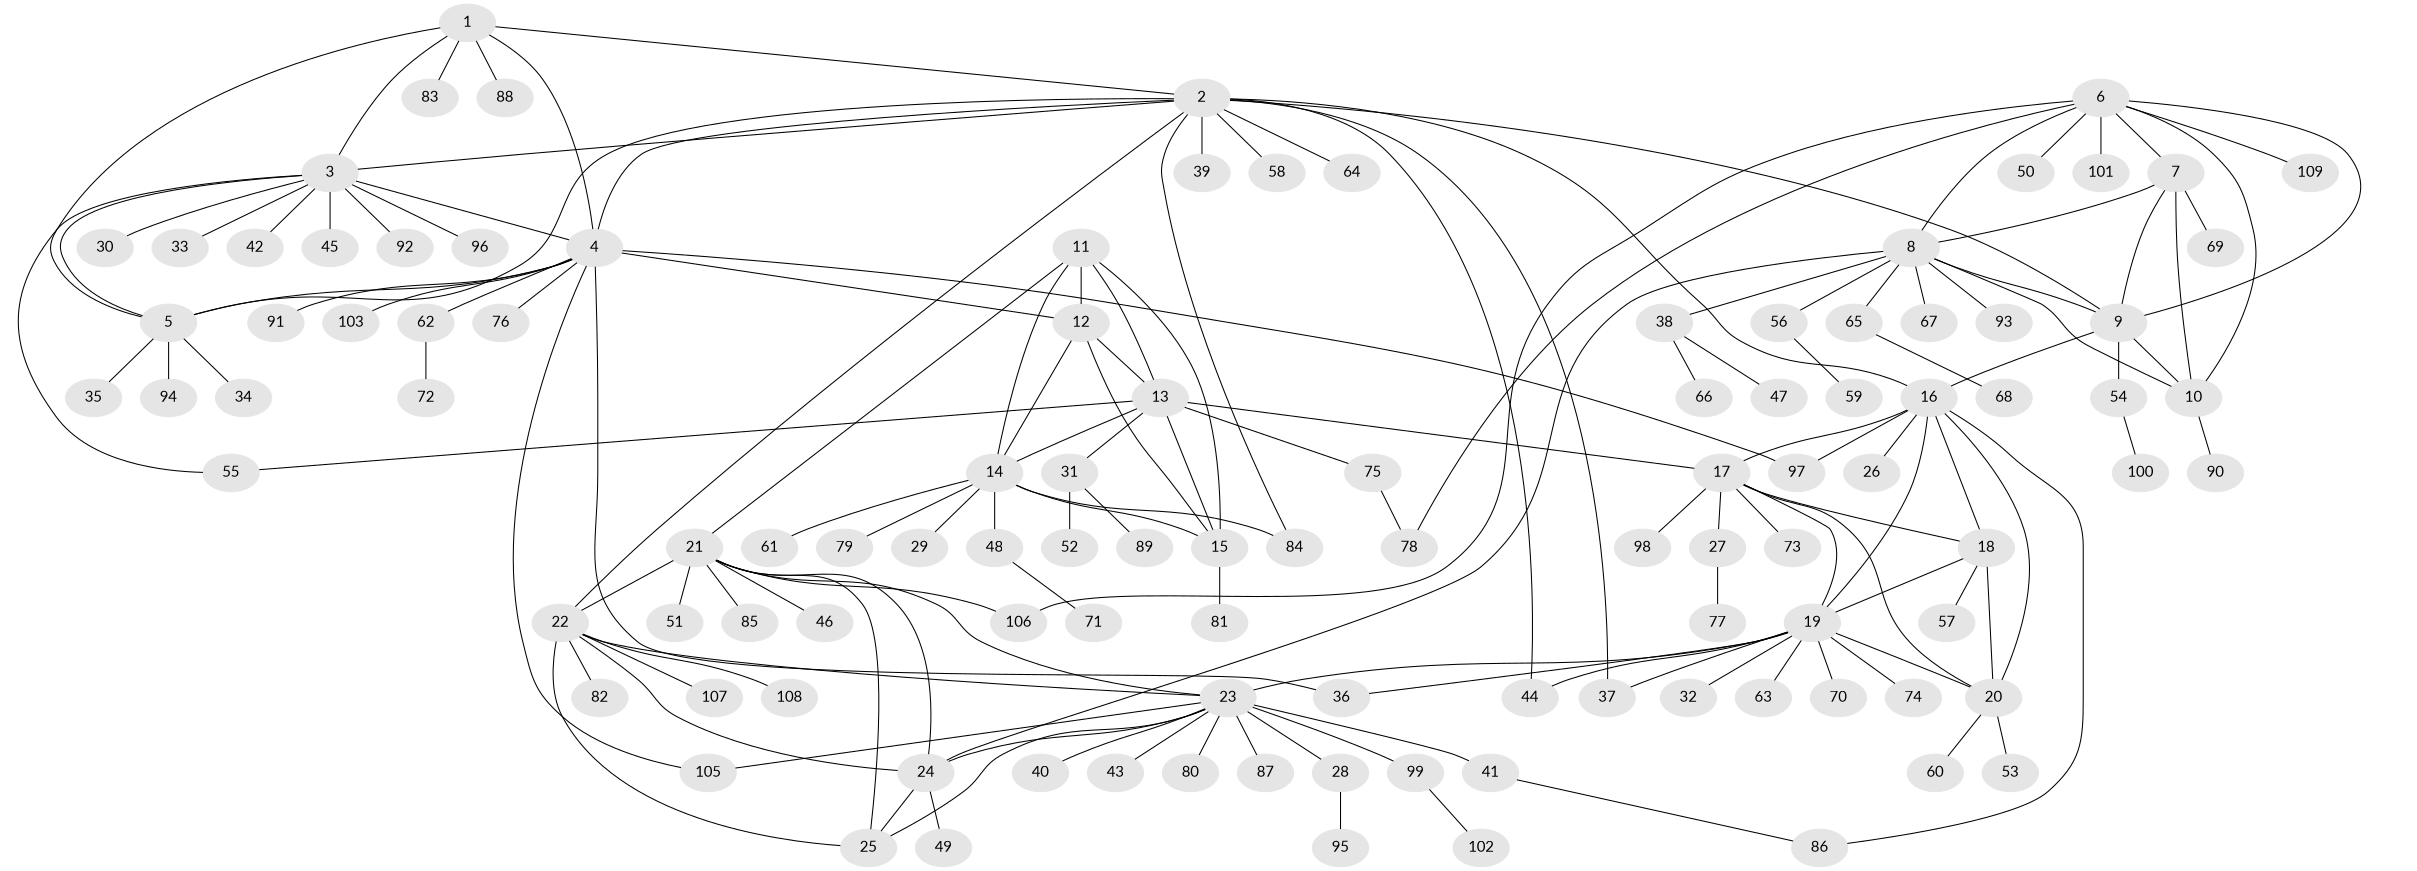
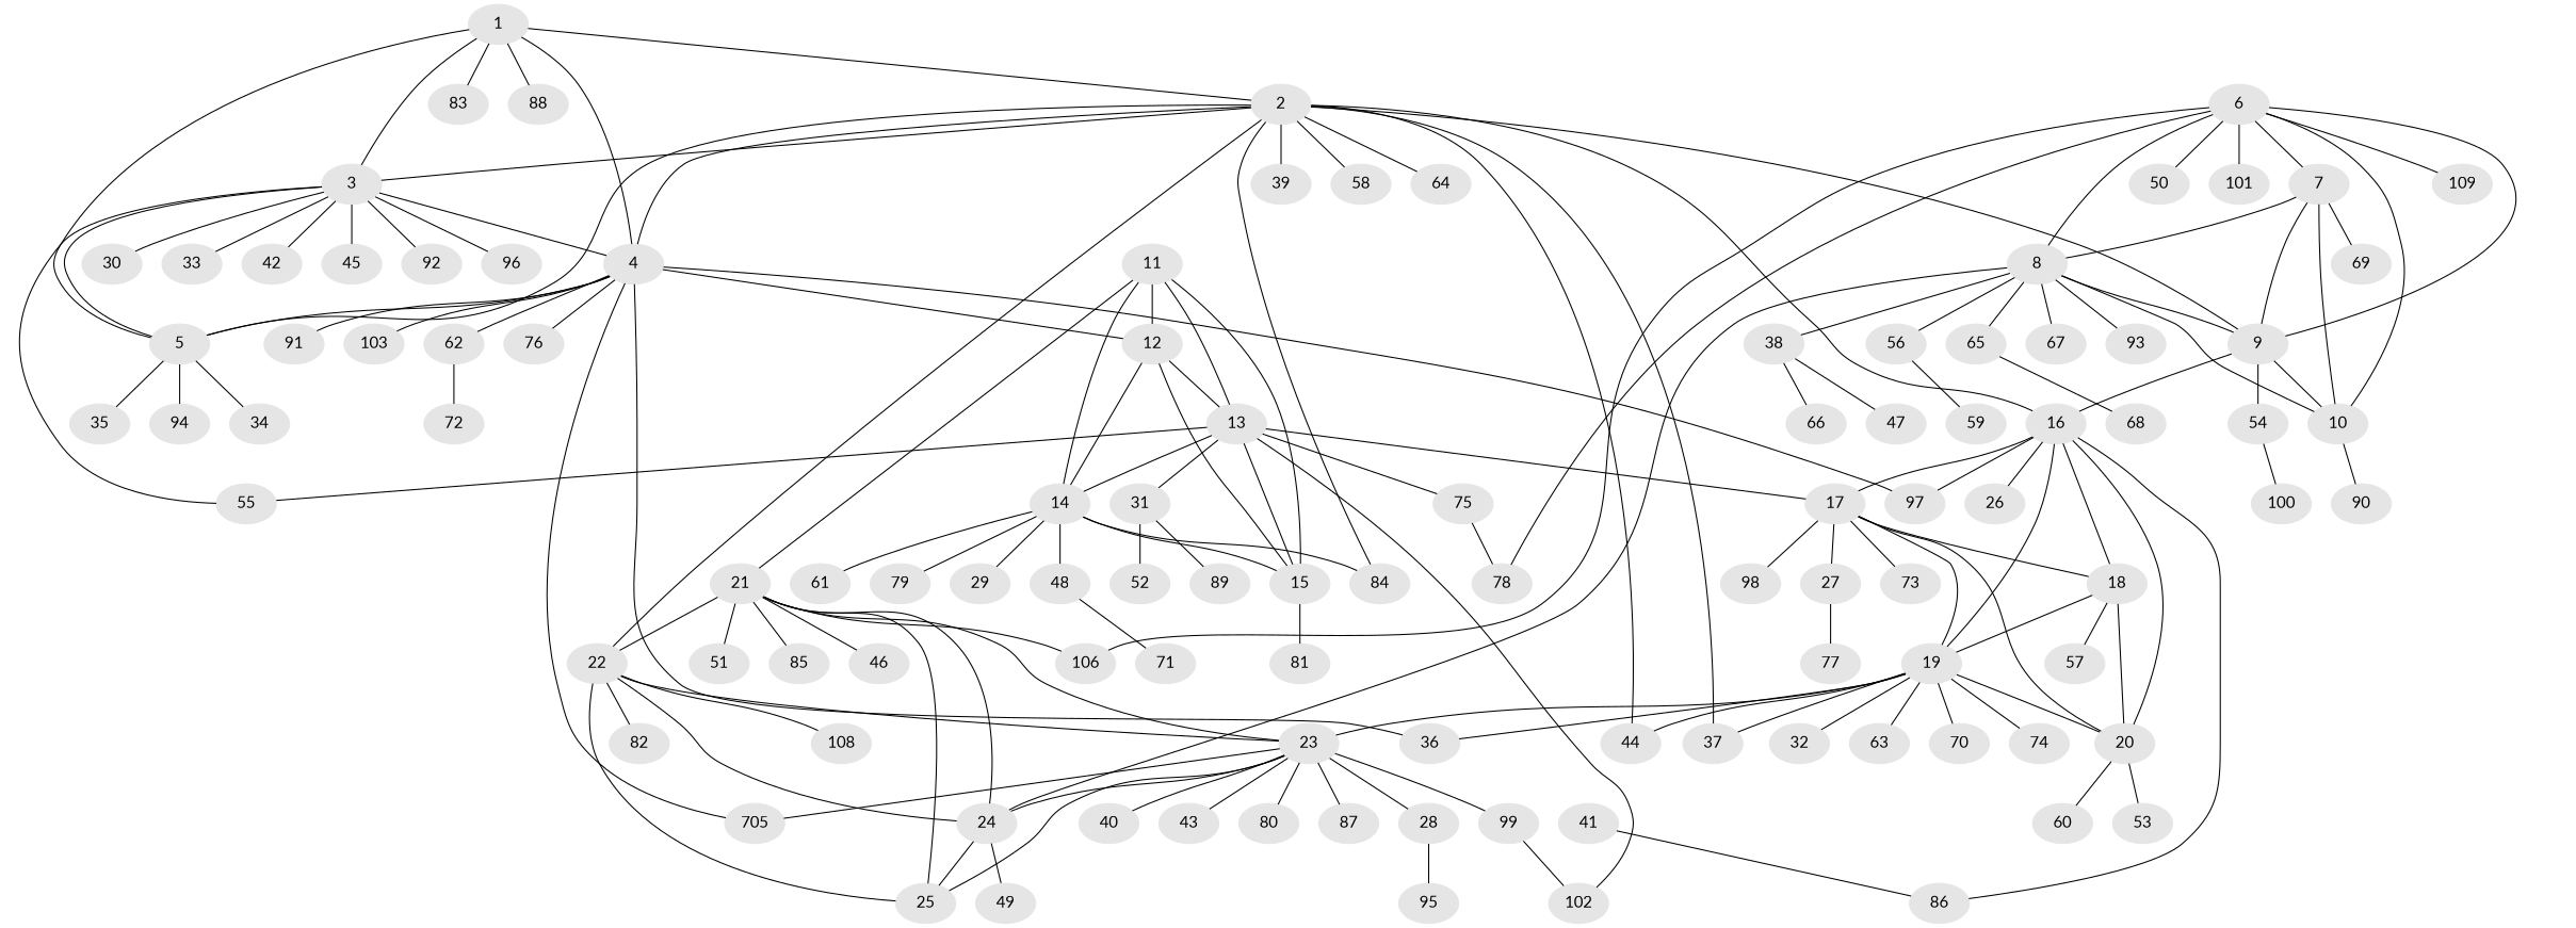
  graph {
    fontname=Lato
    node [color=gray90 fontname=Lato style=filled]
    edge [fontname=Lato]
    1
    2
    3
    4
    5
    83
    88
    9
    16
    22
    37
    39
    44
    58
    64
    84
    30
    33
    42
    45
    55
    92
    96
    12
    36
    62
    76
    91
    97
    103
-   105
+   105 [label=705]
    34
    35
    94
    10
    54
    17
    18
    19
    20
    26
    86
    24
    23
    25
    82
-   107
    108
    13
    14
    15
    72
    6
    7
    8
    50
    78
    101
    106
    109
    69
    38
    56
    65
    67
    93
    90
    31
    75
    102
    49
    47
    66
    59
    68
    100
    11
    21
    29
    48
    61
    79
    81
    46
    51
    85
    27
    73
    98
    52
    89
    71
    57
    32
    63
    70
    74
    53
    60
    77
    28
    40
    41
    43
    80
    87
    99
    95
    1 -- 2
    1 -- 3
    1 -- 4
    1 -- 5
    1 -- 83
    1 -- 88
    2 -- 3
    2 -- 4
    2 -- 5
    2 -- 9
    2 -- 16
    2 -- 22
    2 -- 37
    2 -- 39
    2 -- 44
    2 -- 58
    2 -- 64
    2 -- 84
    3 -- 4
    3 -- 5
    3 -- 30
    3 -- 33
    3 -- 42
    3 -- 45
    3 -- 55
    3 -- 92
    3 -- 96
    4 -- 5
    4 -- 12
    4 -- 36
    4 -- 62
    4 -- 76
    4 -- 91
    4 -- 97
    4 -- 103
    4 -- 105
    5 -- 34
    5 -- 35
    5 -- 94
    9 -- 16
    9 -- 10
    9 -- 54
    16 -- 97
    16 -- 17
    16 -- 18
    16 -- 19
    16 -- 20
    16 -- 26
    16 -- 86
    22 -- 24
    22 -- 23
    22 -- 25
    22 -- 82
-   22 -- 107
    22 -- 108
    12 -- 13
    12 -- 14
    12 -- 15
    62 -- 72
    10 -- 90
    54 -- 100
    17 -- 18
    17 -- 19
    17 -- 20
    17 -- 27
    17 -- 73
    17 -- 98
    18 -- 19
    18 -- 20
    18 -- 57
    19 -- 37
    19 -- 44
    19 -- 36
    19 -- 20
    19 -- 23
    19 -- 32
    19 -- 63
    19 -- 70
    19 -- 74
    20 -- 53
    20 -- 60
    24 -- 25
    24 -- 49
    23 -- 105
    23 -- 24
    23 -- 25
    23 -- 28
    23 -- 40
-   23 -- 41
    23 -- 43
    23 -- 80
    23 -- 87
    23 -- 99
    13 -- 55
    13 -- 17
    13 -- 14
    13 -- 15
    13 -- 31
    13 -- 75
+   13 -- 102
    14 -- 84
    14 -- 15
    14 -- 29
    14 -- 48
    14 -- 61
    14 -- 79
    15 -- 81
    6 -- 9
    6 -- 10
    6 -- 7
    6 -- 8
    6 -- 50
    6 -- 78
    6 -- 101
    6 -- 106
    6 -- 109
    7 -- 9
    7 -- 10
    7 -- 8
    7 -- 69
    8 -- 9
    8 -- 10
    8 -- 24
    8 -- 38
    8 -- 56
    8 -- 65
    8 -- 67
    8 -- 93
    38 -- 47
    38 -- 66
    56 -- 59
    65 -- 68
    31 -- 52
    31 -- 89
    75 -- 78
    11 -- 12
    11 -- 13
    11 -- 14
    11 -- 15
    11 -- 21
    21 -- 22
    21 -- 24
    21 -- 23
    21 -- 25
    21 -- 106
    21 -- 46
    21 -- 51
    21 -- 85
    48 -- 71
    27 -- 77
    28 -- 95
    41 -- 86
    99 -- 102
  }
